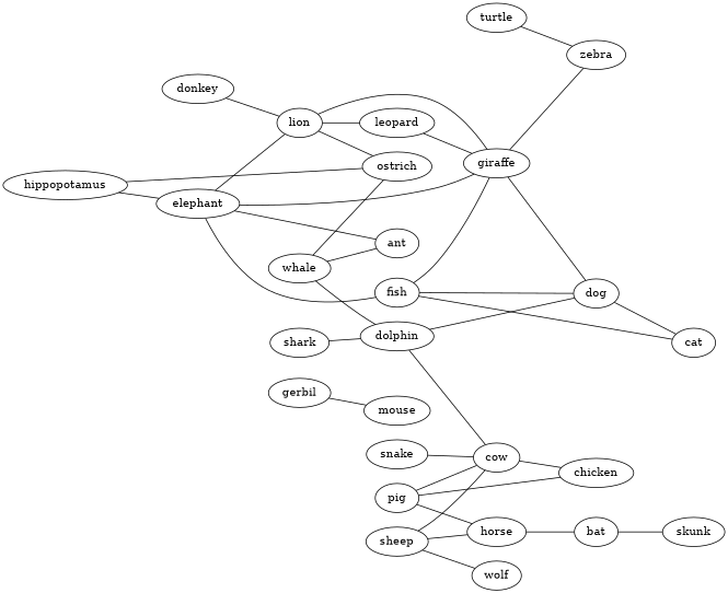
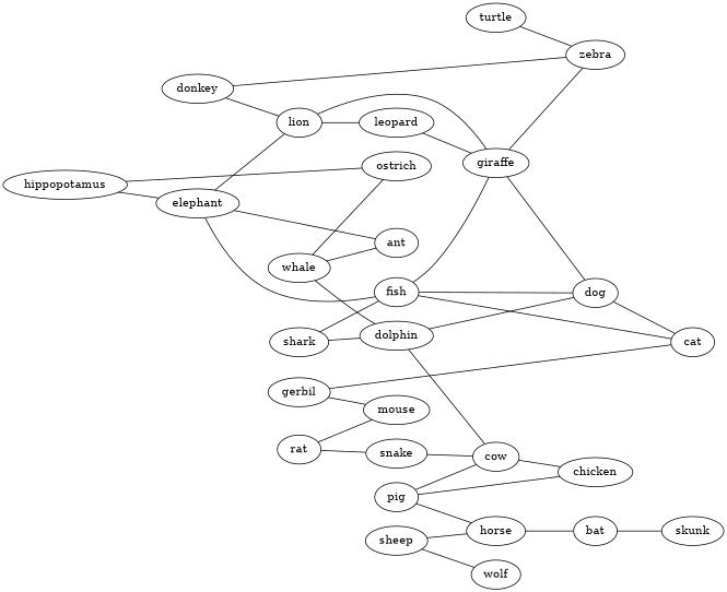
  strict graph {
    rankdir=LR
    edge [weight=1]
    donkey
    lion
    zebra
    horse
    bat
    ostrich
    giraffe
    leopard
    shark
    fish
    dolphin
    cat
    dog
    cow
    pig
    chicken
+   rat
    mouse
    snake
    whale
    ant
    hippopotamus
    elephant
    sheep
    wolf
    skunk
    gerbil
    turtle
    donkey -- lion
-   lion -- ostrich
+   donkey -- zebra
    lion -- giraffe
    lion -- leopard
    horse -- bat
    bat -- skunk
    giraffe -- zebra
    giraffe -- dog
    leopard -- giraffe
+   shark -- fish
    shark -- dolphin
    fish -- giraffe
    fish -- cat
    fish -- dog
    dolphin -- dog
    dolphin -- cow
    dog -- cat
    cow -- chicken
    pig -- horse
    pig -- cow
    pig -- chicken
+   rat -- mouse
+   rat -- snake
    snake -- cow
    whale -- ostrich
    whale -- dolphin
    whale -- ant
    hippopotamus -- ostrich
    hippopotamus -- elephant
    elephant -- lion
-   elephant -- giraffe
    elephant -- fish
    elephant -- ant
    sheep -- horse
-   sheep -- cow
    sheep -- wolf
+   gerbil -- cat
    gerbil -- mouse
    turtle -- zebra
  }
